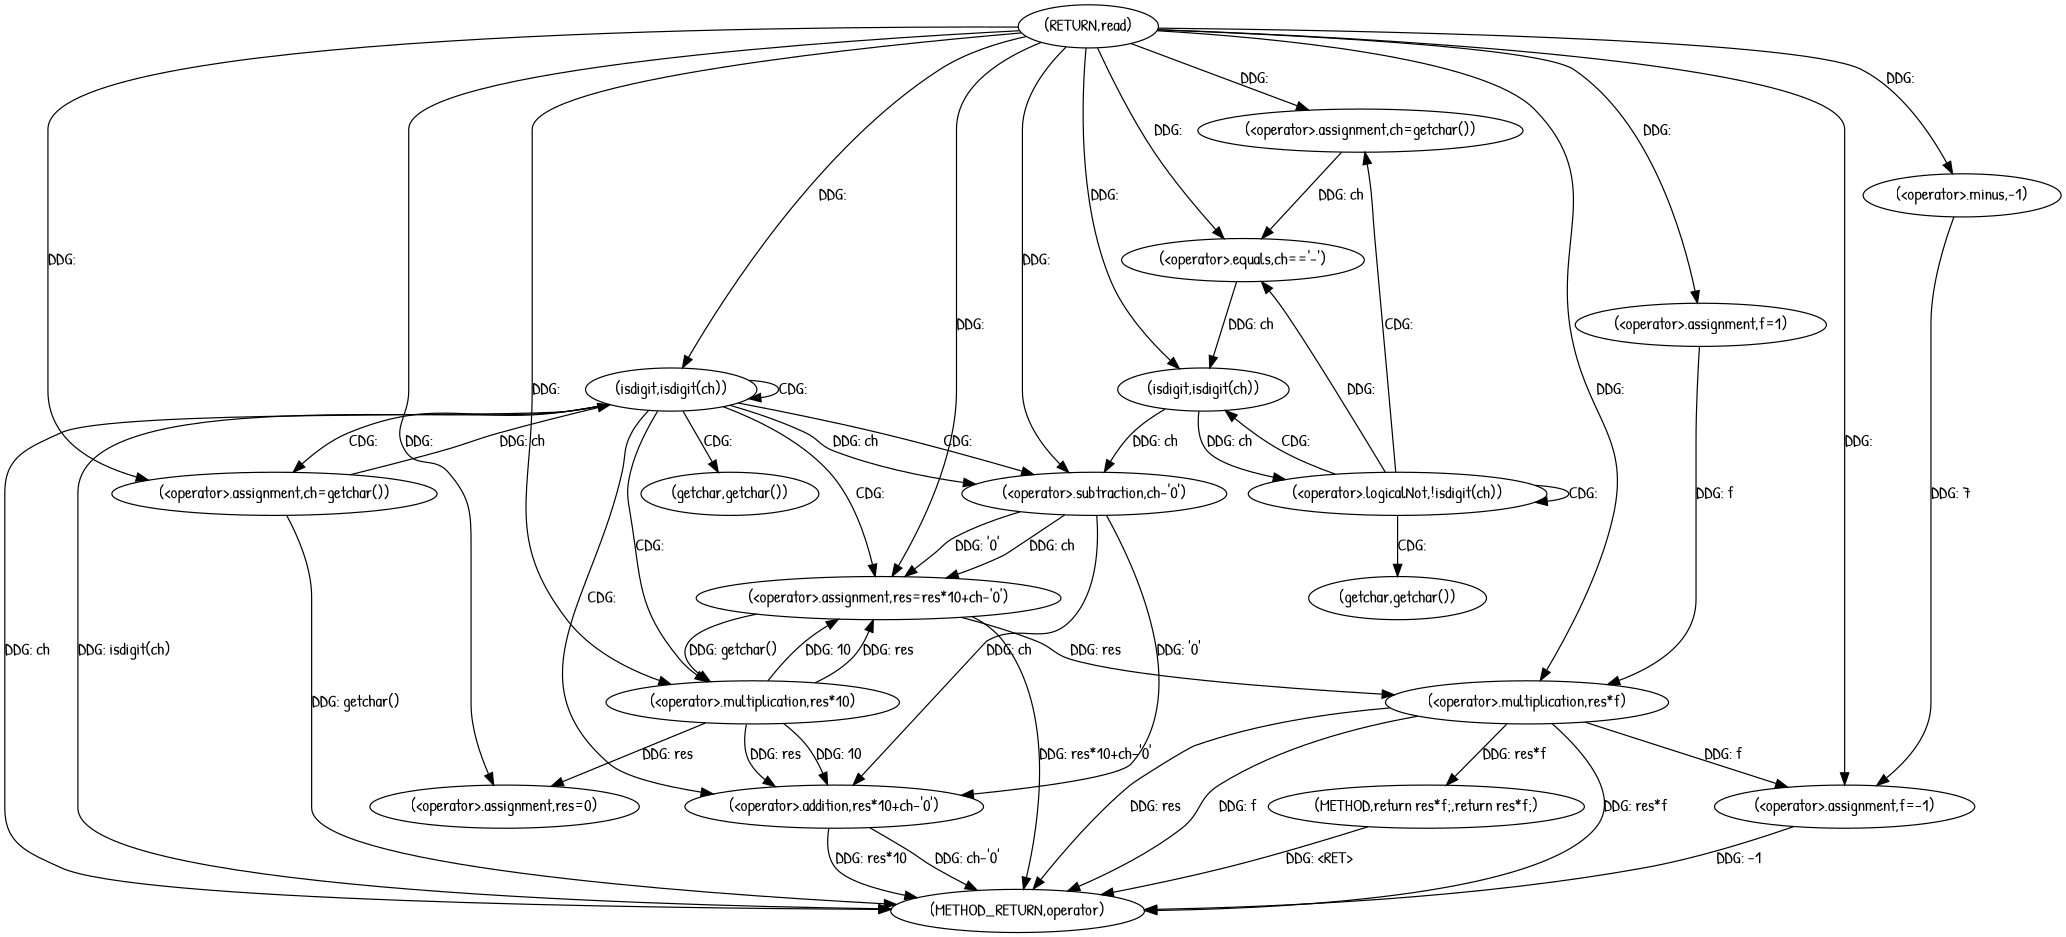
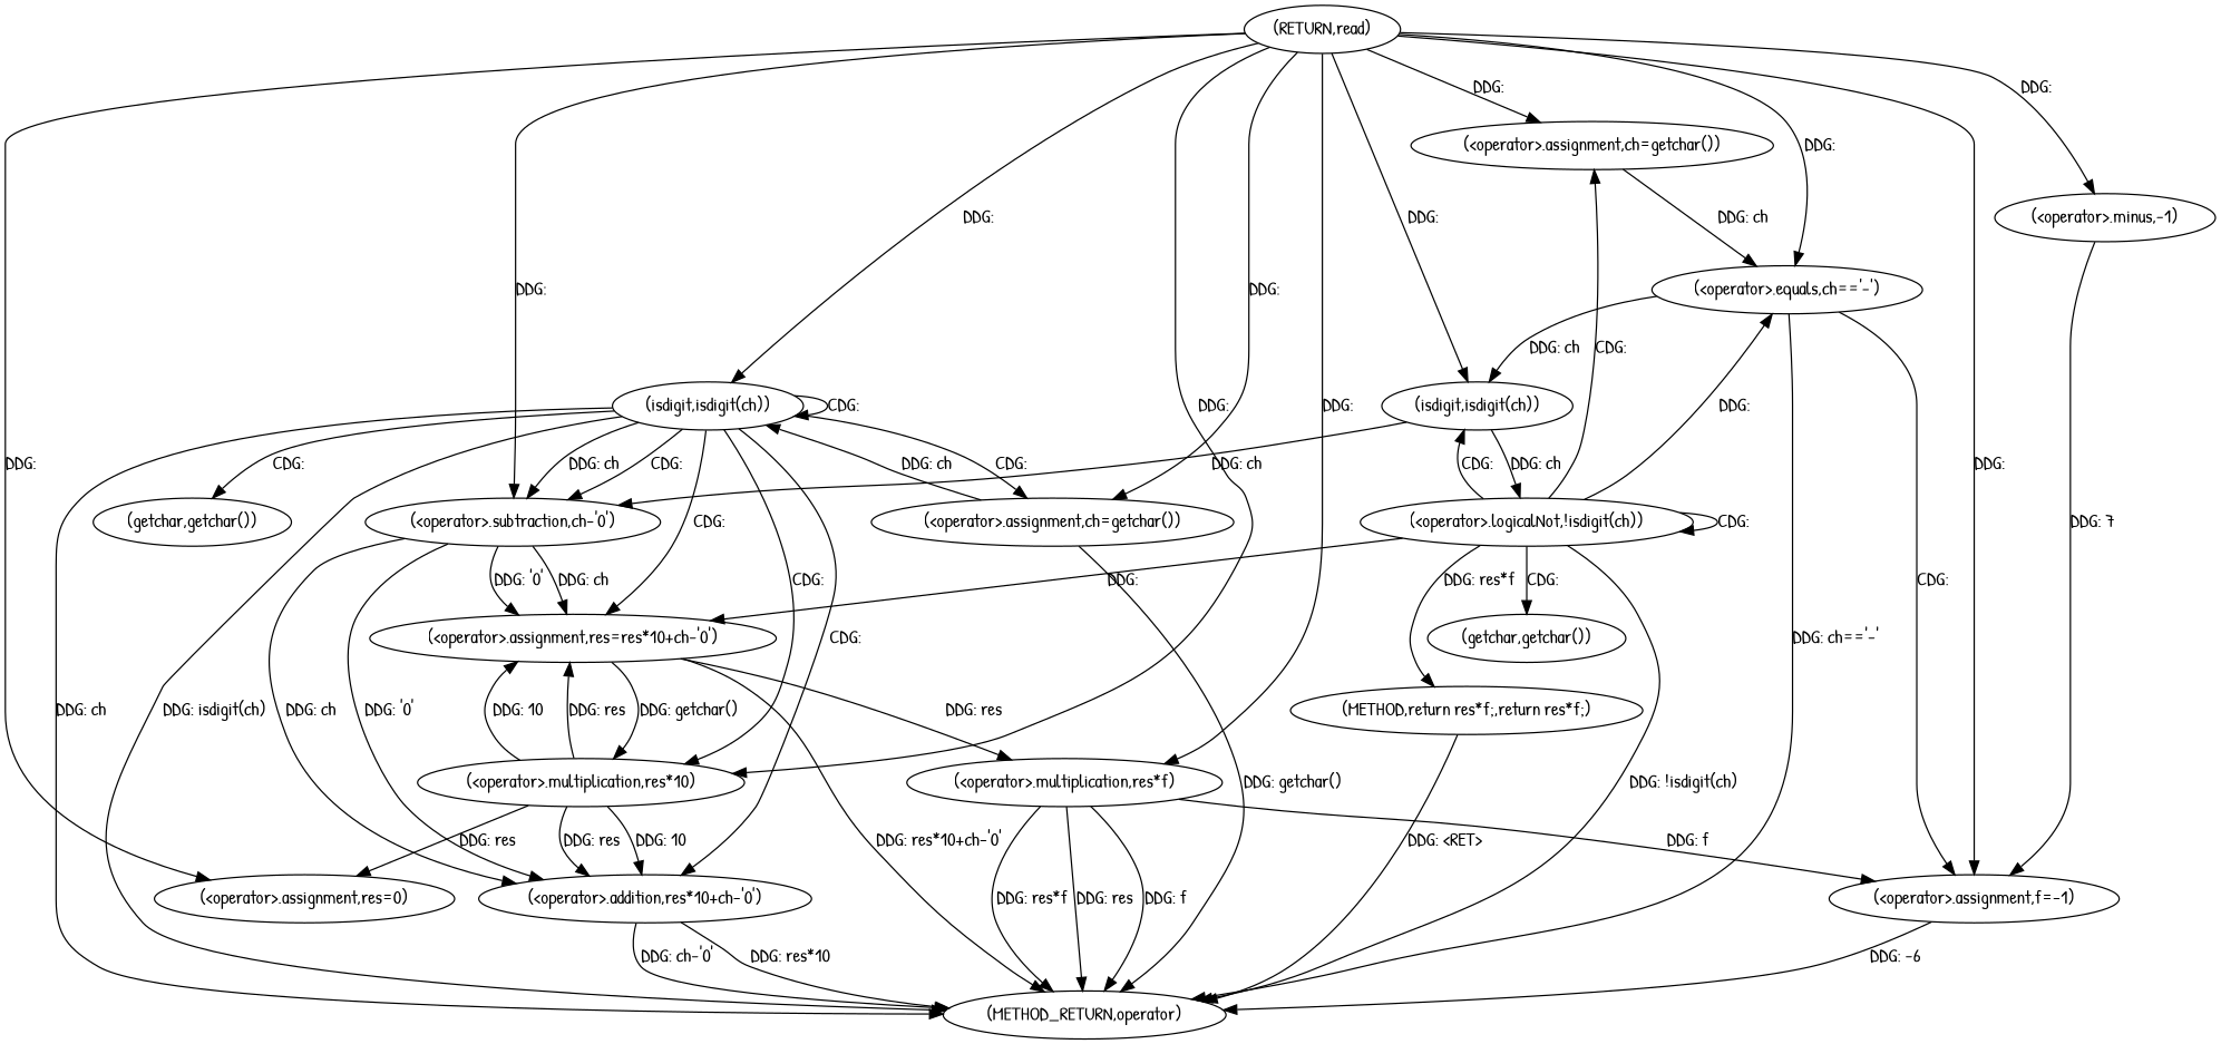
  digraph {
    fontname="Patrick Hand"
    node [fontname="Patrick Hand"]
    edge [fontname="Patrick Hand"]
    n1 [label="(RETURN,read)"]
    n2 [label="(<operator>.assignment,res=0)"]
-   n3 [label="(<operator>.assignment,f=1)"]
    n4 [label="(isdigit,isdigit(ch))"]
    n5 [label="(<operator>.multiplication,res*f)"]
    n6 [label="(<operator>.assignment,ch=getchar())"]
    n7 [label="(<operator>.assignment,res=res*10+ch-'0')"]
    n8 [label="(<operator>.assignment,ch=getchar())"]
    n9 [label="(<operator>.equals,ch=='-')"]
    n10 [label="(<operator>.assignment,f=-1)"]
    n11 [label="(isdigit,isdigit(ch))"]
    n12 [label="(<operator>.minus,-1)"]
    n13 [label="(<operator>.multiplication,res*10)"]
    n14 [label="(<operator>.subtraction,ch-'0')"]
    n15 [label="(METHOD_RETURN,operator)"]
    n16 [label="(<operator>.addition,res*10+ch-'0')"]
    n17 [label="(getchar,getchar())"]
    n18 [label="(METHOD,return res*f;,return res*f;)"]
    n19 [label="(<operator>.logicalNot,!isdigit(ch))"]
    n20 [label="(getchar,getchar())"]
    n1 -> n2 [label="DDG: "]
-   n1 -> n3 [label="DDG: "]
    n1 -> n4 [label="DDG: "]
    n1 -> n5 [label="DDG: "]
    n1 -> n6 [label="DDG: "]
-   n1 -> n7 [label="DDG: "]
+   n19 -> n7 [label="DDG: "]
    n1 -> n8 [label="DDG: "]
    n1 -> n9 [label="DDG: "]
    n1 -> n10 [label="DDG: "]
    n1 -> n11 [label="DDG: "]
    n1 -> n12 [label="DDG: "]
    n1 -> n13 [label="DDG: "]
    n1 -> n14 [label="DDG: "]
-   n3 -> n5 [label="DDG: f"]
    n4 -> n4 [label="CDG: "]
    n4 -> n7 [label="CDG: "]
    n4 -> n8 [label="CDG: "]
    n4 -> n13 [label="CDG: "]
    n4 -> n14 [label="DDG: ch"]
    n4 -> n14 [label="CDG: "]
    n4 -> n15 [label="DDG: ch"]
    n4 -> n15 [label="DDG: isdigit(ch)"]
    n4 -> n16 [label="CDG: "]
    n4 -> n17 [label="CDG: "]
    n5 -> n10 [label="DDG: f"]
    n5 -> n15 [label="DDG: res"]
    n5 -> n15 [label="DDG: f"]
    n5 -> n15 [label="DDG: res*f"]
-   n5 -> n18 [label="DDG: res*f"]
+   n19 -> n18 [label="DDG: res*f"]
    n6 -> n9 [label="DDG: ch"]
    n7 -> n5 [label="DDG: res"]
    n7 -> n13 [label="DDG: getchar()"]
    n7 -> n15 [label="DDG: res*10+ch-'0'"]
    n8 -> n4 [label="DDG: ch"]
    n8 -> n15 [label="DDG: getchar()"]
+   n9 -> n10 [label="CDG: "]
    n9 -> n11 [label="DDG: ch"]
-   n10 -> n15 [label="DDG: -1"]
+   n9 -> n15 [label="DDG: ch=='-'"]
+   n10 -> n15 [label="DDG: -6"]
    n11 -> n14 [label="DDG: ch"]
    n11 -> n19 [label="DDG: ch"]
    n12 -> n10 [label="DDG: 7"]
    n13 -> n2 [label="DDG: res"]
    n13 -> n7 [label="DDG: 10"]
    n13 -> n7 [label="DDG: res"]
    n13 -> n16 [label="DDG: 10"]
    n13 -> n16 [label="DDG: res"]
    n14 -> n7 [label="DDG: ch"]
    n14 -> n7 [label="DDG: '0'"]
    n14 -> n16 [label="DDG: ch"]
    n14 -> n16 [label="DDG: '0'"]
    n16 -> n15 [label="DDG: res*10"]
    n16 -> n15 [label="DDG: ch-'0'"]
    n18 -> n15 [label="DDG: <RET>"]
    n19 -> n6 [label="CDG: "]
    n19 -> n9 [label="DDG: "]
    n19 -> n11 [label="CDG: "]
+   n19 -> n15 [label="DDG: !isdigit(ch)"]
    n19 -> n19 [label="CDG: "]
    n19 -> n20 [label="CDG: "]
  }
